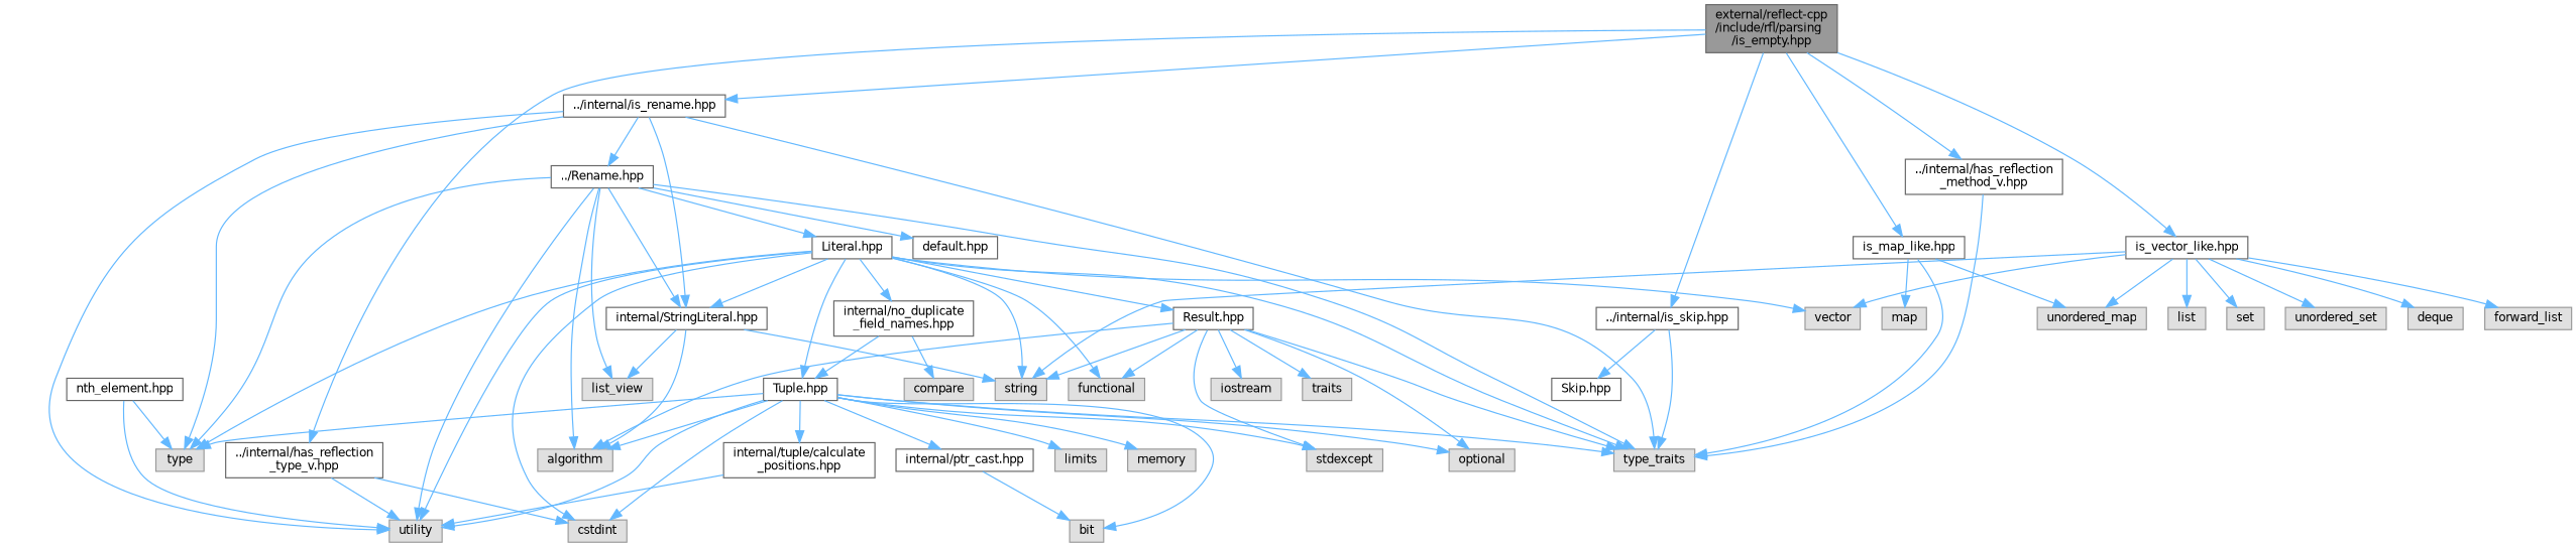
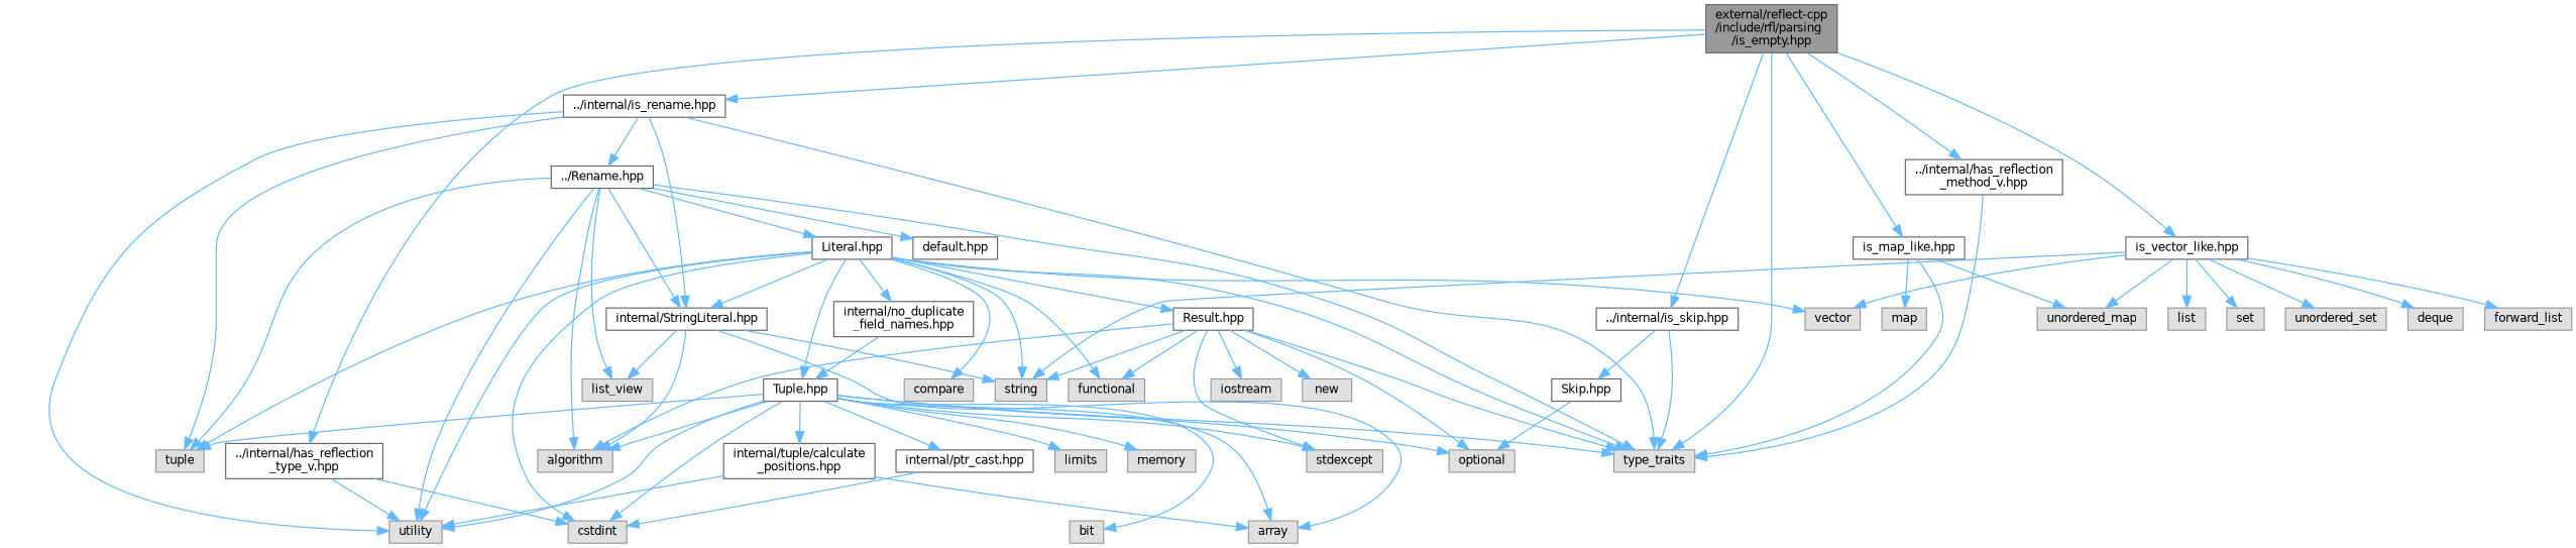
  digraph {
    node [color=grey60 fillcolor="#E0E0E0" fontname=Helvetica fontsize=10 shape=box style=filled]
    edge [color=steelblue1 fontname=Helvetica fontsize=10 labelfontname=Helvetica labelfontsize=10 style=solid]
    n1 [color=gray40 fillcolor=grey60 fontcolor=black height=0.2 label="external/reflect-cpp\l/include/rfl/parsing\l/is_empty.hpp" width=0.4]
    n2 [height=0.2 label=type_traits width=0.4]
    n3 [color=grey40 fillcolor=white height=0.2 label="../internal/has_reflection\l_method_v.hpp" width=0.4]
    n4 [color=grey40 fillcolor=white height=0.2 label="../internal/has_reflection\l_type_v.hpp" width=0.4]
    n5 [color=grey40 fillcolor=white height=0.2 label="../internal/is_rename.hpp" width=0.4]
    n6 [color=grey40 fillcolor=white height=0.2 label="../internal/is_skip.hpp" width=0.4]
    n7 [color=grey40 fillcolor=white height=0.2 label="is_map_like.hpp" width=0.4]
    n8 [color=grey40 fillcolor=white height=0.2 label="is_vector_like.hpp" width=0.4]
    n9 [height=0.2 label=cstdint width=0.4]
    n10 [height=0.2 label=utility width=0.4]
-   n11 [height=0.2 label=type width=0.4]
+   n11 [height=0.2 label=tuple width=0.4]
    n12 [color=grey40 fillcolor=white height=0.2 label="../Rename.hpp" width=0.4]
    n13 [color=grey40 fillcolor=white height=0.2 label="internal/StringLiteral.hpp" width=0.4]
    n14 [color=grey40 fillcolor=white height=0.2 label="Skip.hpp" width=0.4]
    n15 [height=0.2 label=map width=0.4]
    n16 [height=0.2 label=unordered_map width=0.4]
    n17 [height=0.2 label=string width=0.4]
    n18 [height=0.2 label=vector width=0.4]
    n19 [height=0.2 label=deque width=0.4]
    n20 [height=0.2 label=forward_list width=0.4]
    n21 [height=0.2 label=list width=0.4]
    n22 [height=0.2 label=set width=0.4]
    n23 [height=0.2 label=unordered_set width=0.4]
    n24 [height=0.2 label=algorithm width=0.4]
    n25 [height=0.2 label=list_view width=0.4]
    n26 [color=grey40 fillcolor=white height=0.2 label="Literal.hpp" width=0.4]
    n27 [color=grey40 fillcolor=white height=0.2 label="default.hpp" width=0.4]
+   n28 [height=0.2 label=array width=0.4]
    n29 [height=0.2 label=compare width=0.4]
    n30 [height=0.2 label=functional width=0.4]
    n31 [color=grey40 fillcolor=white height=0.2 label="Result.hpp" width=0.4]
    n32 [color=grey40 fillcolor=white height=0.2 label="Tuple.hpp" width=0.4]
    n33 [color=grey40 fillcolor=white height=0.2 label="internal/no_duplicate\l_field_names.hpp" width=0.4]
    n34 [height=0.2 label=iostream width=0.4]
-   n35 [height=0.2 label=traits width=0.4]
+   n35 [height=0.2 label=new width=0.4]
    n36 [height=0.2 label=optional width=0.4]
    n37 [height=0.2 label=stdexcept width=0.4]
    n38 [height=0.2 label=bit width=0.4]
    n39 [height=0.2 label=limits width=0.4]
    n40 [height=0.2 label=memory width=0.4]
    n41 [color=grey40 fillcolor=white height=0.2 label="internal/ptr_cast.hpp" width=0.4]
    n42 [color=grey40 fillcolor=white height=0.2 label="internal/tuple/calculate\l_positions.hpp" width=0.4]
-   n43 [color=grey40 fillcolor=white height=0.2 label="nth_element.hpp" width=0.4]
+   n1 -> n2
    n1 -> n3
    n1 -> n4
    n1 -> n5
    n1 -> n6
    n1 -> n7
    n1 -> n8
    n3 -> n2
    n4 -> n9
    n4 -> n10
    n5 -> n2
    n5 -> n10
    n5 -> n11
    n5 -> n12
    n5 -> n13
    n6 -> n2
    n6 -> n14
    n7 -> n2
    n7 -> n15
    n7 -> n16
    n8 -> n16
    n8 -> n17
    n8 -> n18
    n8 -> n19
    n8 -> n20
    n8 -> n21
    n8 -> n22
    n8 -> n23
    n12 -> n2
    n12 -> n10
    n12 -> n11
    n12 -> n13
    n12 -> n24
    n12 -> n25
    n12 -> n26
    n12 -> n27
    n13 -> n17
    n13 -> n24
    n13 -> n25
+   n13 -> n28
+   n14 -> n36
    n26 -> n2
    n26 -> n9
    n26 -> n10
    n26 -> n11
    n26 -> n13
    n26 -> n17
    n26 -> n18
-   n33 -> n29
+   n26 -> n29
    n26 -> n30
    n26 -> n31
    n26 -> n32
    n26 -> n33
    n31 -> n2
    n31 -> n17
    n31 -> n24
    n31 -> n30
    n31 -> n34
    n31 -> n35
    n31 -> n36
    n31 -> n37
    n32 -> n2
    n32 -> n9
    n32 -> n10
    n32 -> n11
    n32 -> n24
+   n32 -> n28
    n32 -> n36
    n32 -> n37
    n32 -> n38
    n32 -> n39
    n32 -> n40
    n32 -> n41
    n32 -> n42
    n33 -> n32
-   n41 -> n38
+   n41 -> n9
    n42 -> n10
-   n43 -> n10
-   n43 -> n11
+   n42 -> n28
  }
